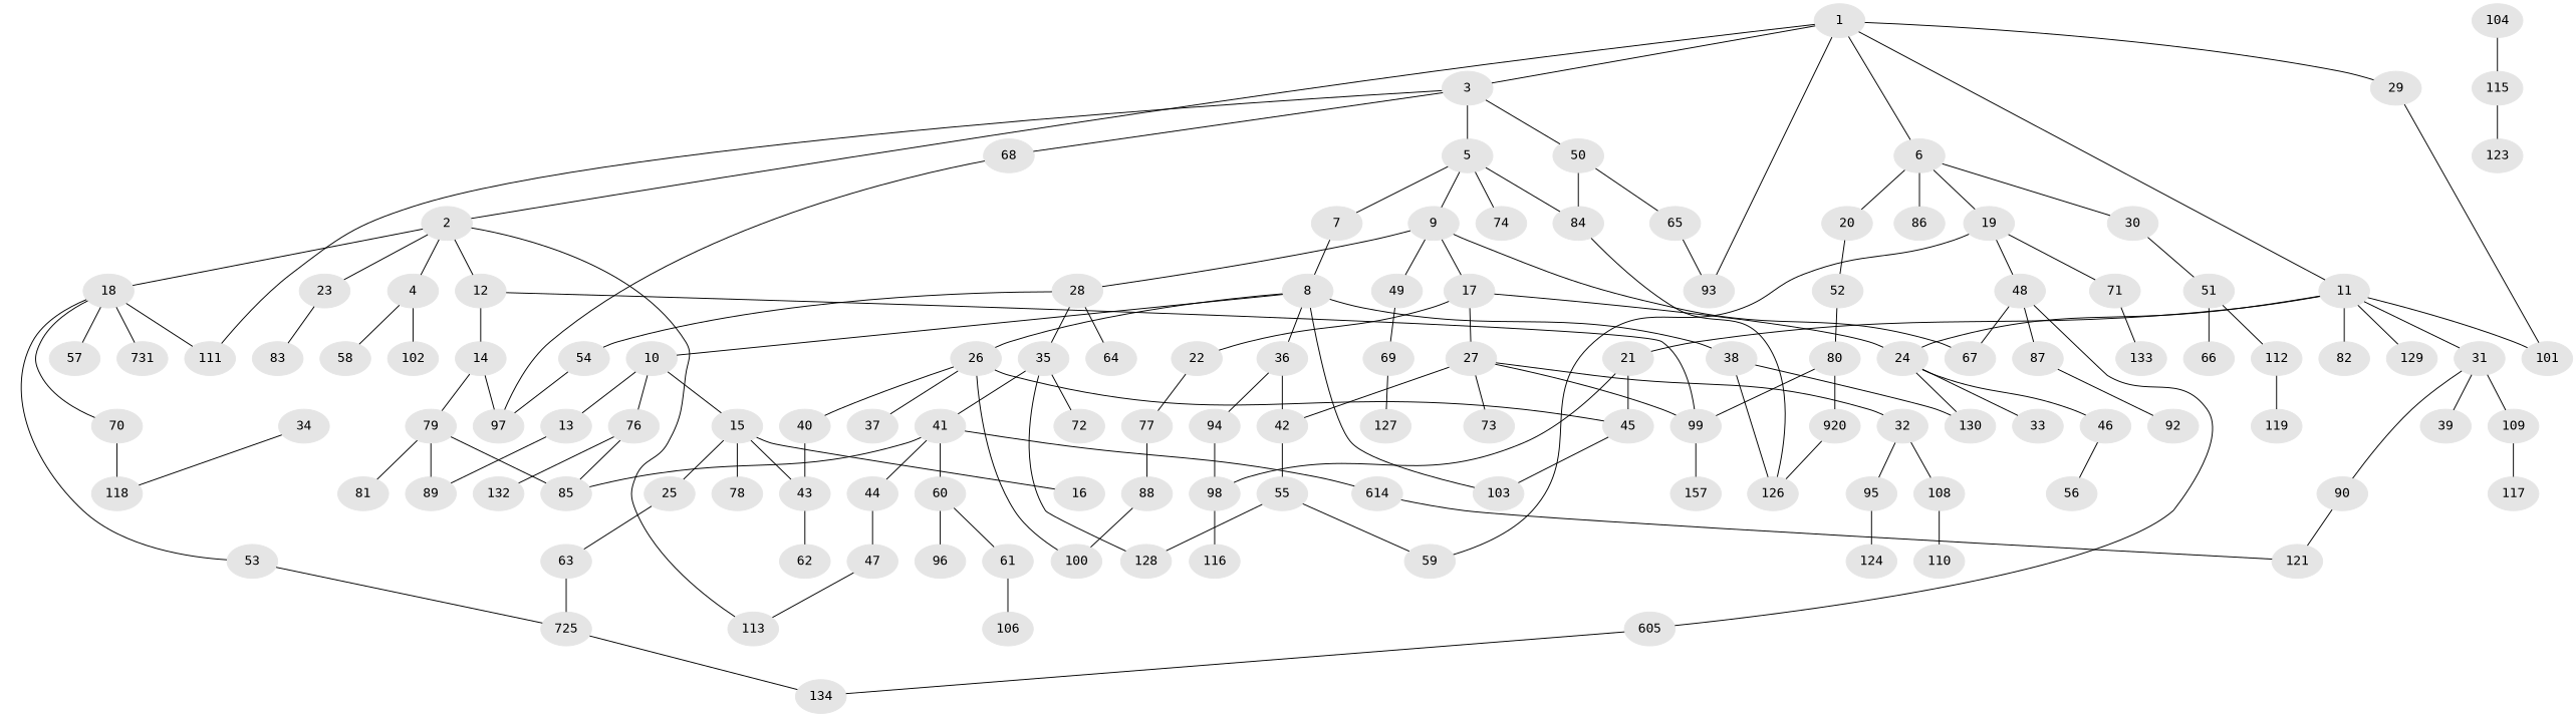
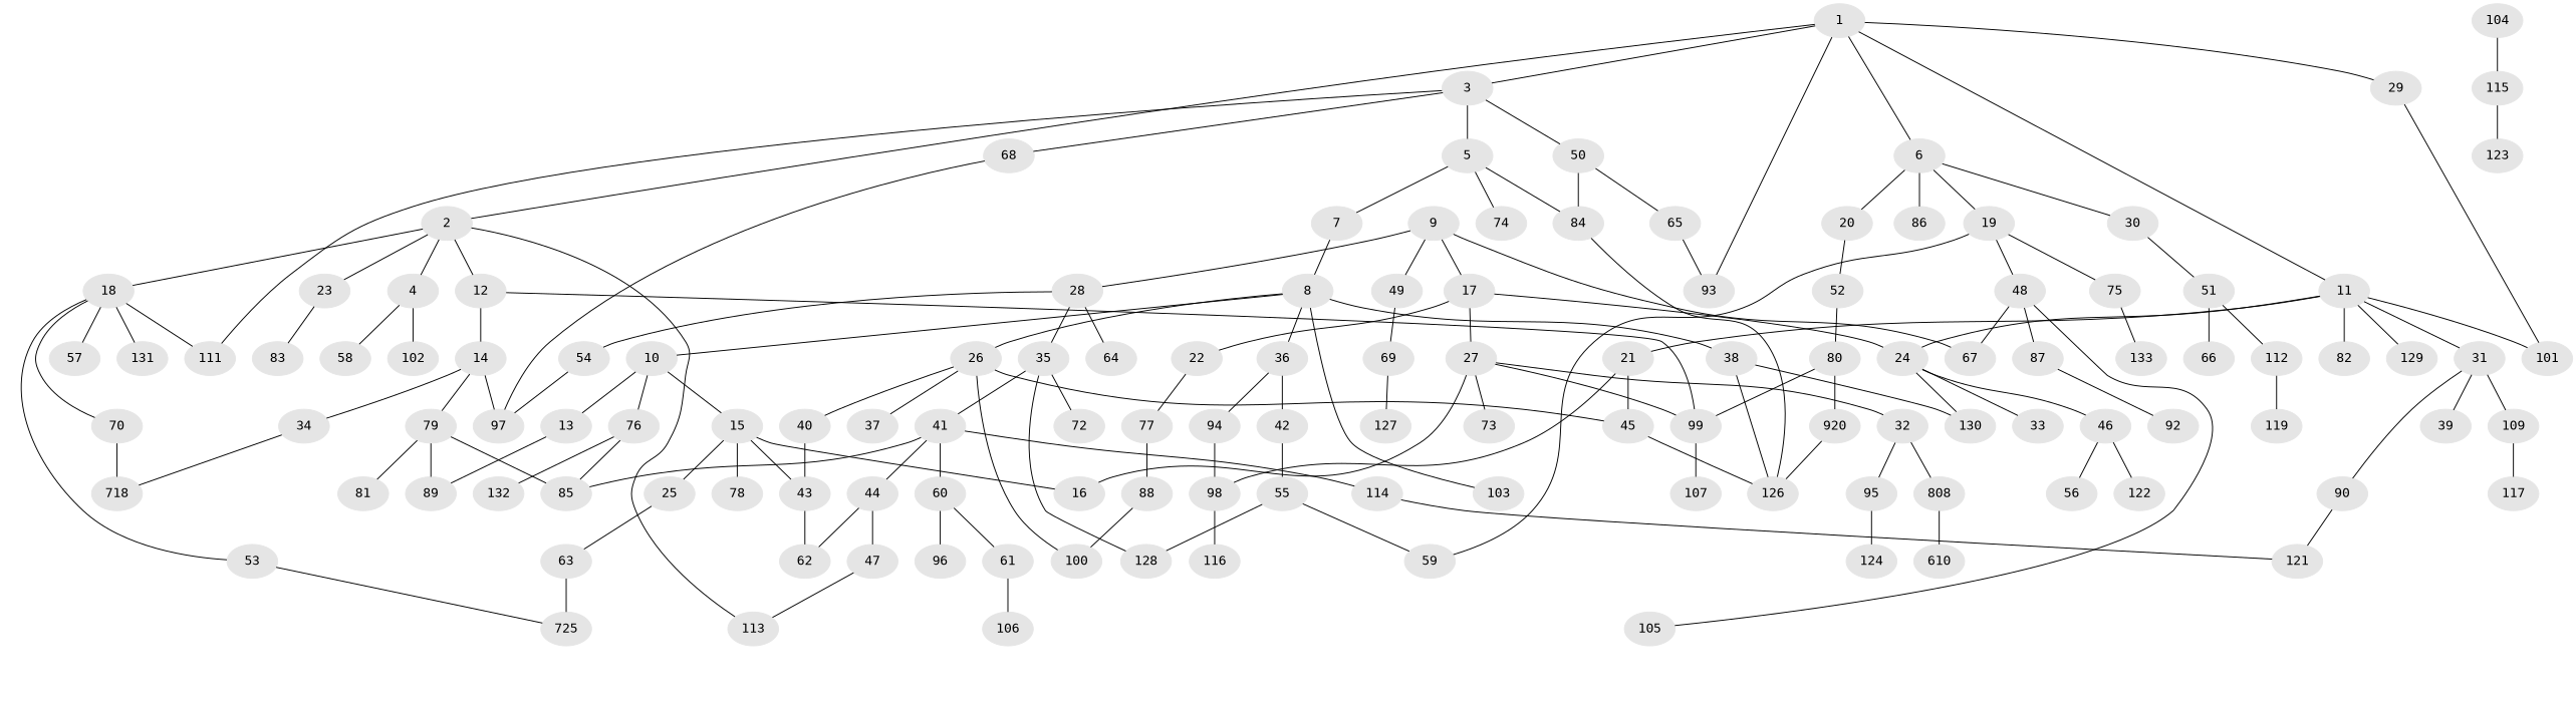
  graph {
    fontname="DejaVu Sans Mono"
    node [color=gray90 fontname="DejaVu Sans Mono" style=filled]
    edge [fontname="DejaVu Sans Mono"]
    1
    2
    3
    6
    11
    29
    93
    4
    12
    18
    23
    113
    5
    50
    68
    111
    19
    20
    30
    86
    21
    24
    31
    82
    101
    129
    58
    102
    14
    99
    53
    57
    70
-   131 [label=731]
+   131
    83
    7
    9
    74
    84
    65
    97
    8
    17
    28
    49
    67
    126
    48
    59
-   71
+   71 [label=75]
    52
    51
    10
    26
    36
    38
    103
    13
    15
    76
    45
    37
    40
    100
    42
    94
    130
    22
    27
    35
    54
    64
    69
    89
    16
    25
    43
    78
    85
    132
    98
    33
    46
    39
    90
    109
    34
    79
-   107 [label=157]
-   118
+   107
+   118 [label=718]
    81
    63
    62
    77
    32
    73
    n97 [label=725]
    87
-   105 [label=605]
+   105
    133
    80
    116
    88
    56
+   122
    95
-   108
+   108 [label=808]
    55
    41
    72
    128
    66
    112
    121
    117
    124
-   110
+   110 [label=610]
    44
    60
-   114 [label=614]
+   114
    47
    61
    96
    92
-   134
    127
    119
    n128 [label=920]
    106
    104
    115
    123
    1 -- 2
    1 -- 3
    1 -- 6
    1 -- 11
    1 -- 29
    1 -- 93
    2 -- 4
    2 -- 12
    2 -- 18
    2 -- 23
    2 -- 113
    3 -- 5
    3 -- 50
    3 -- 68
    3 -- 111
    6 -- 19
    6 -- 20
    6 -- 30
    6 -- 86
    11 -- 21
    11 -- 24
    11 -- 31
    11 -- 82
    11 -- 101
    11 -- 129
    29 -- 101
    4 -- 58
    4 -- 102
    12 -- 14
    12 -- 99
    18 -- 111
    18 -- 53
    18 -- 57
    18 -- 70
    18 -- 131
    23 -- 83
    5 -- 7
-   5 -- 9
    5 -- 74
    5 -- 84
    50 -- 84
    50 -- 65
    68 -- 97
    19 -- 48
    19 -- 59
    19 -- 71
    20 -- 52
    30 -- 51
    21 -- 45
    21 -- 98
    24 -- 130
    24 -- 33
    24 -- 46
    31 -- 39
    31 -- 90
    31 -- 109
    14 -- 97
+   14 -- 34
    14 -- 79
    99 -- 107
    53 -- n97
    70 -- 118
    7 -- 8
    9 -- 17
    9 -- 28
    9 -- 49
    9 -- 67
    84 -- 126
    65 -- 93
    8 -- 10
    8 -- 26
    8 -- 36
    8 -- 38
    8 -- 103
    17 -- 24
    17 -- 22
    17 -- 27
    28 -- 35
    28 -- 54
    28 -- 64
    49 -- 69
    48 -- 67
    48 -- 87
    48 -- 105
    71 -- 133
    52 -- 80
    51 -- 66
    51 -- 112
    10 -- 13
    10 -- 15
    10 -- 76
    26 -- 45
    26 -- 37
    26 -- 40
    26 -- 100
    36 -- 42
    36 -- 94
    38 -- 126
    38 -- 130
    13 -- 89
    15 -- 16
    15 -- 25
    15 -- 43
    15 -- 78
    76 -- 85
    76 -- 132
-   45 -- 103
+   45 -- 126
    40 -- 43
    42 -- 55
    94 -- 98
    22 -- 77
    27 -- 99
-   27 -- 42
+   27 -- 16
    27 -- 32
    27 -- 73
    35 -- 41
    35 -- 72
    35 -- 128
    54 -- 97
    69 -- 127
    25 -- 63
    43 -- 62
    98 -- 116
    46 -- 56
+   46 -- 122
    90 -- 121
    109 -- 117
    34 -- 118
    79 -- 89
    79 -- 85
    79 -- 81
    63 -- n97
    77 -- 88
    32 -- 95
    32 -- 108
-   n97 -- 134
    87 -- 92
-   105 -- 134
    80 -- 99
    80 -- n128
    88 -- 100
    95 -- 124
    108 -- 110
    55 -- 59
    55 -- 128
    41 -- 85
    41 -- 44
    41 -- 60
    41 -- 114
    112 -- 119
+   44 -- 62
    44 -- 47
    60 -- 61
    60 -- 96
    114 -- 121
    47 -- 113
    61 -- 106
    n128 -- 126
    104 -- 115
    115 -- 123
  }
